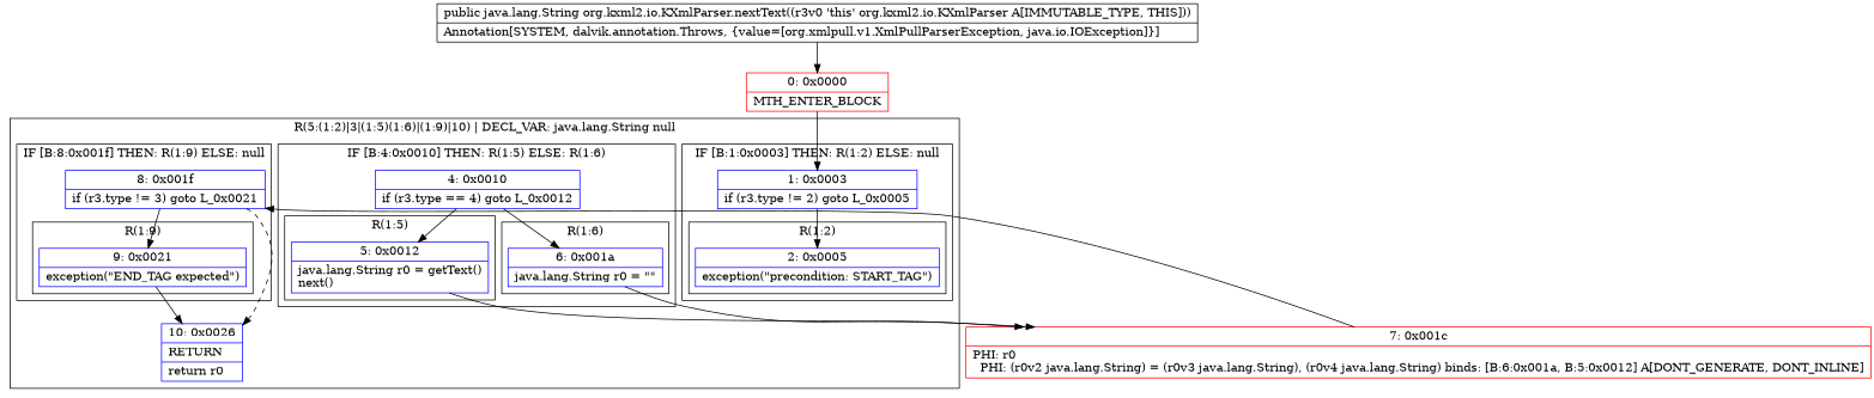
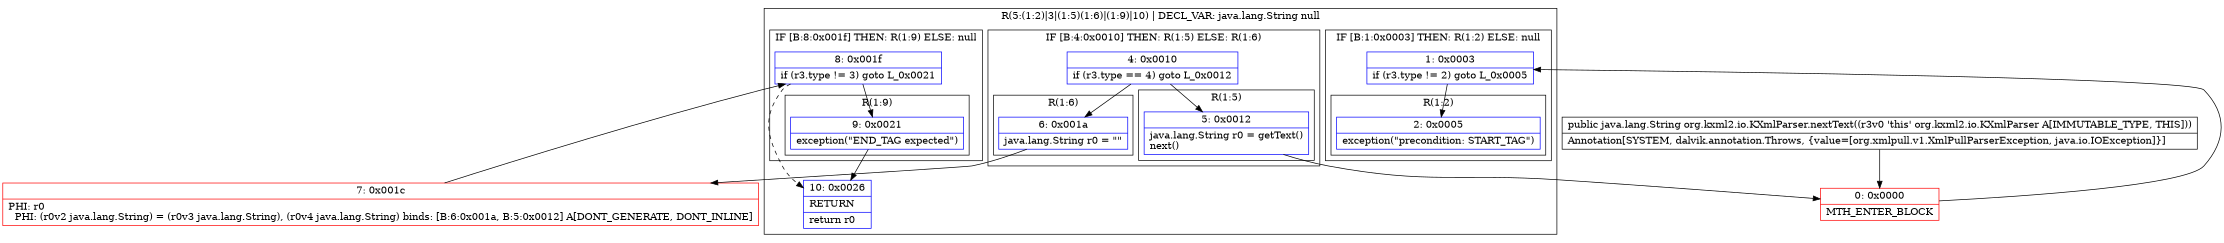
  digraph {
    node [color=blue shape=record]
    n1 [label="{2\:\ 0x0005|exception(\"precondition: START_TAG\")\l}"]
    n2 [label="{1\:\ 0x0003|if (r3.type != 2) goto L_0x0005\l}"]
    n3 [label="{5\:\ 0x0012|java.lang.String r0 = getText()\lnext()\l}"]
    n4 [label="{6\:\ 0x001a|java.lang.String r0 = \"\"\l}"]
    n5 [label="{4\:\ 0x0010|if (r3.type == 4) goto L_0x0012\l}"]
    n6 [label="{9\:\ 0x0021|exception(\"END_TAG expected\")\l}"]
    n7 [label="{8\:\ 0x001f|if (r3.type != 3) goto L_0x0021\l}"]
    n8 [label="{10\:\ 0x0026|RETURN\l|return r0\l}"]
    n9 [color=red label="{7\:\ 0x001c|PHI: r0 \l  PHI: (r0v2 java.lang.String) = (r0v3 java.lang.String), (r0v4 java.lang.String) binds: [B:6:0x001a, B:5:0x0012] A[DONT_GENERATE, DONT_INLINE]\l}"]
    n10 [color=red label="{0\:\ 0x0000|MTH_ENTER_BLOCK\l}"]
    n11 [label="{public java.lang.String org.kxml2.io.KXmlParser.nextText((r3v0 'this' org.kxml2.io.KXmlParser A[IMMUTABLE_TYPE, THIS]))  | Annotation[SYSTEM, dalvik.annotation.Throws, \{value=[org.xmlpull.v1.XmlPullParserException, java.io.IOException]\}]\l}" color=""]
    subgraph cluster_1 {
      label="R(5:(1:2)|3|(1:5)(1:6)|(1:9)|10) | DECL_VAR: java.lang.String null\l"
      n8
      subgraph cluster_2 {
        label="IF [B:1:0x0003] THEN: R(1:2) ELSE: null"
        n2
        subgraph cluster_3 {
          label="R(1:2)"
          n1
        }
      }
      subgraph cluster_4 {
        label="IF [B:4:0x0010] THEN: R(1:5) ELSE: R(1:6)"
        n5
        subgraph cluster_5 {
          label="R(1:5)"
          n3
        }
        subgraph cluster_6 {
          label="R(1:6)"
          n4
        }
      }
      subgraph cluster_7 {
        label="IF [B:8:0x001f] THEN: R(1:9) ELSE: null"
        n7
        subgraph cluster_8 {
          label="R(1:9)"
          n6
        }
      }
    }
    n2 -> n1
-   n3 -> n9
+   n3 -> n10
    n4 -> n9
    n5 -> n3
    n5 -> n4 [style=solid]
    n6 -> n8
    n7 -> n6
    n7 -> n8 [style=dashed]
    n9 -> n7
    n10 -> n2
    n11 -> n10
  }
